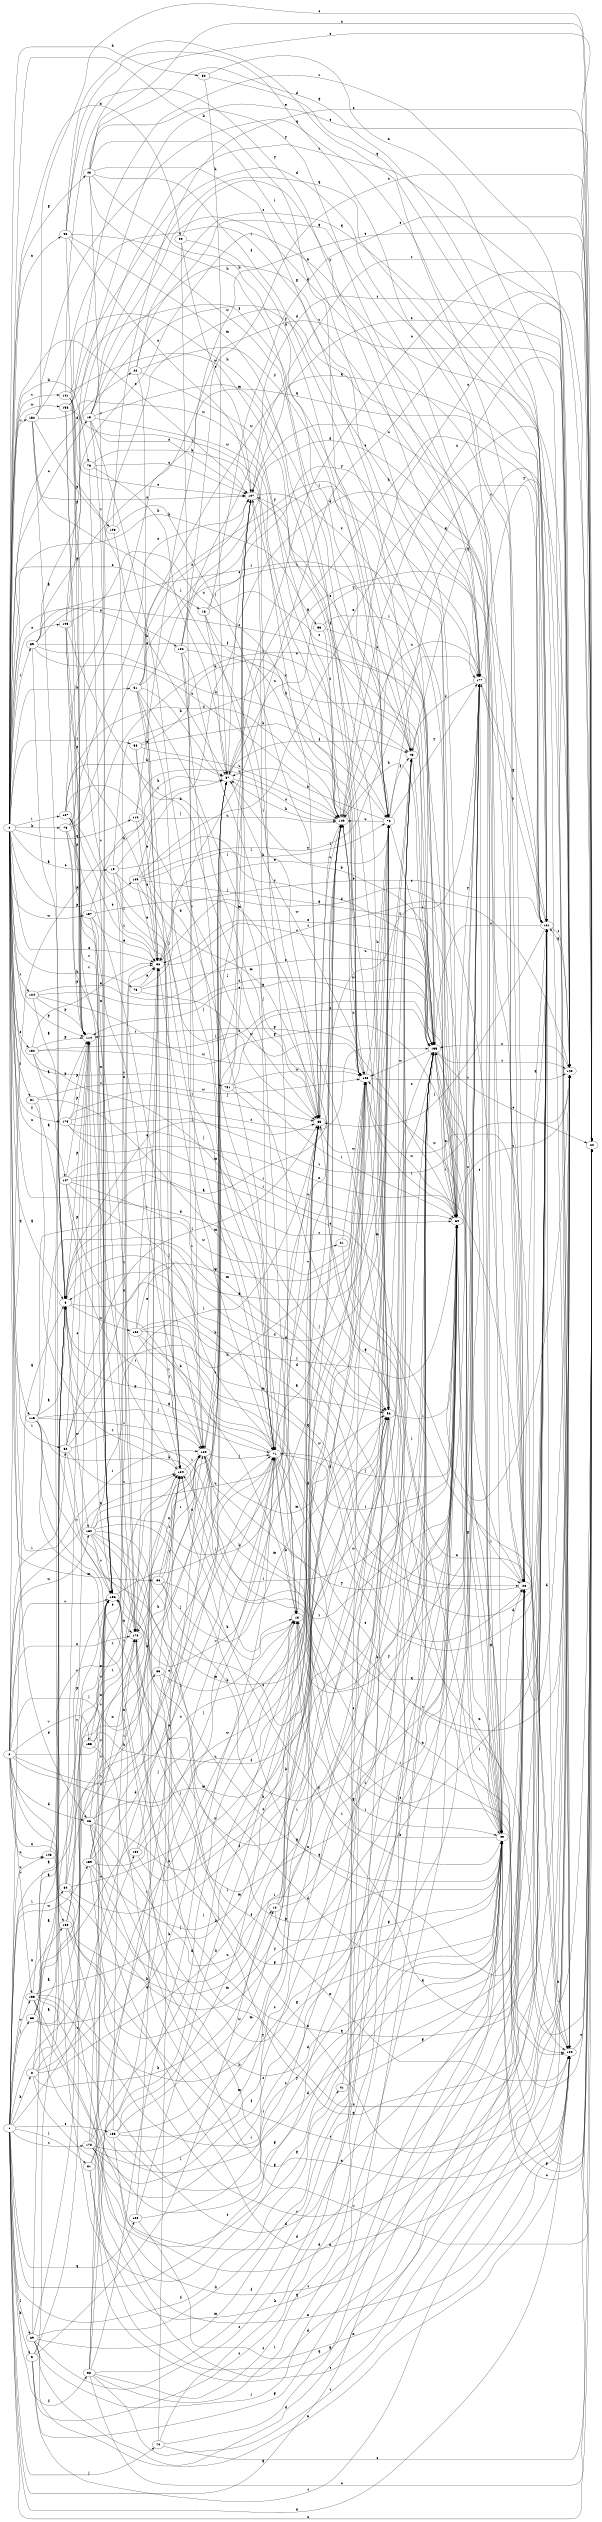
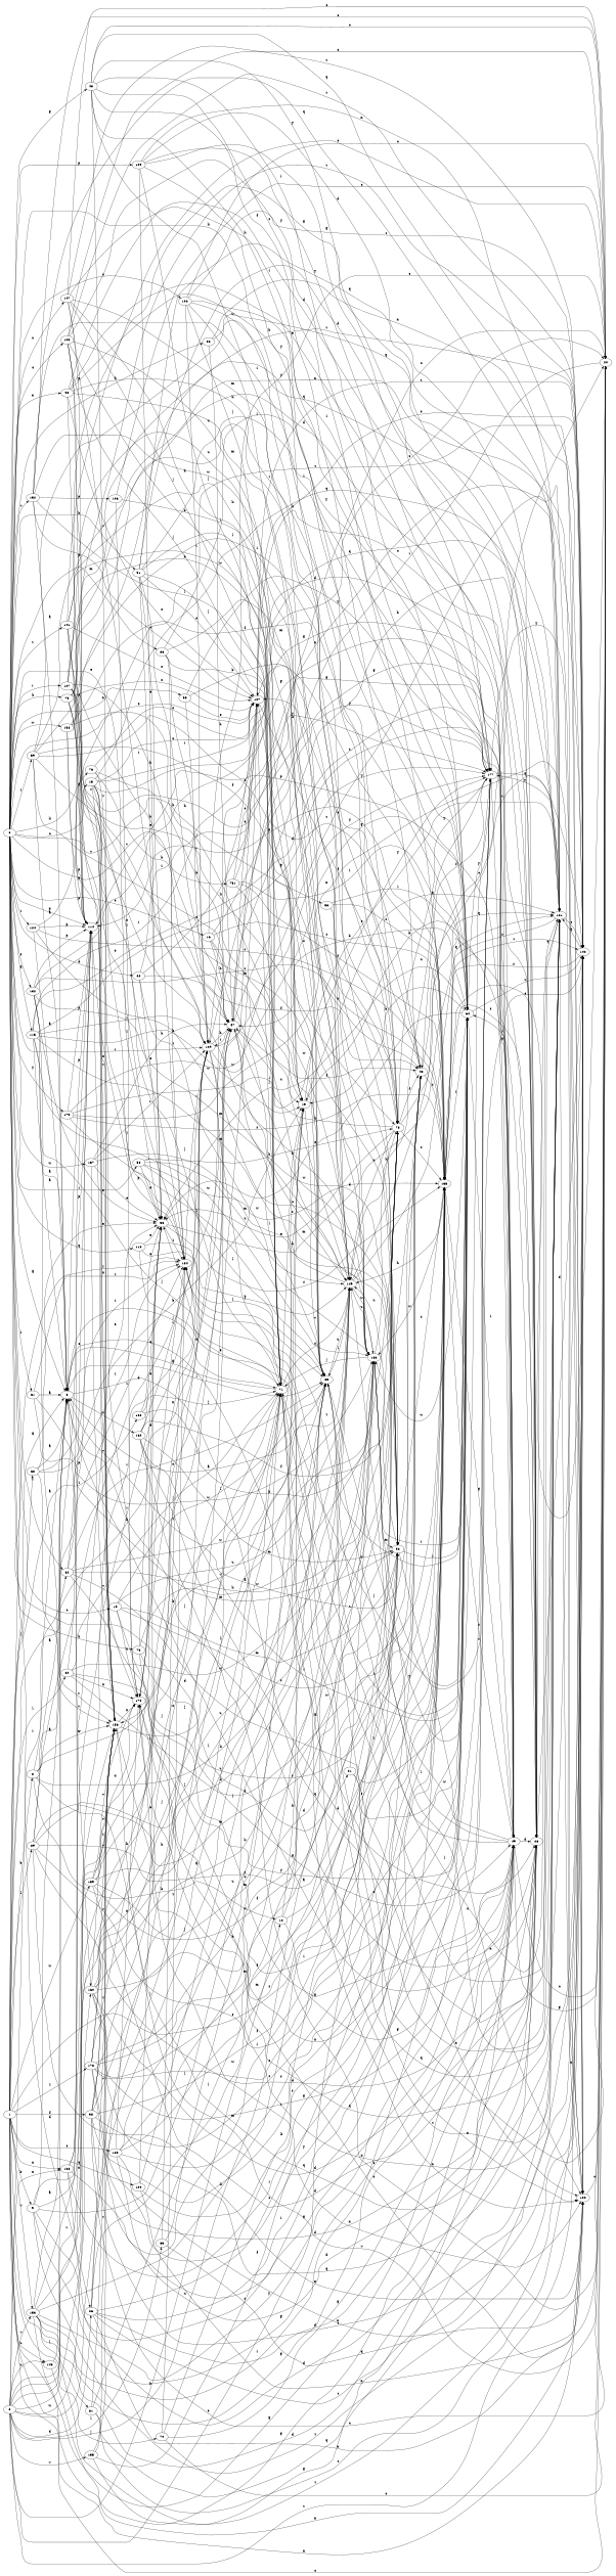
  strict digraph {
    rankdir=LR
    0
    6
    16
    n4 [label=15]
    19
    21
    22
    26
    36
    48
    51
    52
    53
    58
    59
    61
    62
    73
    75
    76
    78
    86
    93
    99
    102
    105
    107
    109
    114
    115
    116
    124
    127
    129
    132
    141
    147
    n38 [label=751]
    152
    157
    158
    175
    2
    57
    148
    153
    168
    184
    12
    71
    83
    92
    142
    149
    155
    156
    n57 [label=160]
    170
    28
    85
    121
    162
    20
    135
    177
    49
    163
    100
    64
    43
    13
    108
    1
    8
    9
    38
-   41
    68
    70
    n80 [label=89]
    81
    82
    120
    n84 [label=183]
    159
    178
    182
    0 -> 6 [label=a]
    0 -> 16 [label=c]
    0 -> n4 [label=c]
    0 -> 19 [label=c]
    0 -> 21 [label=d]
    0 -> 22 [label=d]
    0 -> 26 [label=d]
    0 -> 36 [label=e]
    0 -> 48 [label=g]
    0 -> 51 [label=h]
    0 -> 52 [label=h]
    0 -> 53 [label=h]
    0 -> 58 [label=i]
    0 -> 59 [label=i]
    0 -> 61 [label=i]
    0 -> 62 [label=i]
    0 -> 73 [label=k]
    0 -> 75 [label=k]
    0 -> 76 [label=k]
    0 -> 78 [label=k]
    0 -> 86 [label=m]
    0 -> 93 [label=n]
    0 -> 99 [label=n]
    0 -> 102 [label=o]
    0 -> 105 [label=o]
    0 -> 107 [label=o]
    0 -> 109 [label=p]
    0 -> 114 [label=p]
    0 -> 115 [label=q]
    0 -> 116 [label=q]
    0 -> 124 [label=r]
    0 -> 127 [label=r]
    0 -> 129 [label=r]
    0 -> 132 [label=s]
    0 -> 141 [label=t]
    0 -> 147 [label=u]
    0 -> n38 [label=v]
    0 -> 152 [label=v]
    0 -> 157 [label=w]
    0 -> 158 [label=w]
    0 -> 175 [label=y]
    6 -> 114 [label=p]
    6 -> 71 [label=j]
    6 -> n57 [label=w]
    6 -> 28 [label=d]
    6 -> 85 [label=l]
    6 -> 121 [label=q]
    6 -> 162 [label=w]
    16 -> 57 [label=h]
    16 -> 149 [label=u]
    16 -> 85 [label=l]
    16 -> 20 [label=c]
    16 -> 135 [label=s]
    16 -> 177 [label=y]
    n4 -> 107 [label=o]
    n4 -> 71 [label=j]
    n4 -> 92 [label=m]
    n4 -> 156 [label=v]
    n4 -> 28 [label=d]
    n4 -> 121 [label=q]
    n4 -> 177 [label=y]
    n4 -> 49 [label=g]
    n4 -> 163 [label=w]
    19 -> 92 [label=m]
    19 -> 149 [label=u]
    19 -> 170 [label=x]
    19 -> 85 [label=l]
    19 -> 135 [label=s]
    19 -> 49 [label=g]
    21 -> 163 [label=w]
    21 -> 100 [label=n]
-   12 -> 64 [label=i]
+   21 -> 64 [label=i]
    22 -> 36 [label=e]
    22 -> 121 [label=q]
    22 -> 49 [label=g]
    22 -> 163 [label=w]
    22 -> 43 [label=f]
    26 -> 71 [label=j]
    26 -> 142 [label=t]
    26 -> 156 [label=v]
    26 -> 28 [label=d]
    26 -> 135 [label=s]
    26 -> 163 [label=w]
    26 -> 100 [label=n]
    26 -> 64 [label=i]
    36 -> 184 [label=z]
    36 -> 28 [label=d]
    36 -> 135 [label=s]
    48 -> 78 [label=k]
    48 -> 156 [label=v]
    48 -> 121 [label=q]
    48 -> 20 [label=c]
    48 -> 135 [label=s]
    48 -> 177 [label=y]
    48 -> 163 [label=w]
    48 -> 64 [label=i]
    48 -> 43 [label=f]
    51 -> 36 [label=e]
    51 -> 107 [label=o]
    51 -> 57 [label=h]
    51 -> 184 [label=z]
    51 -> 71 [label=j]
    51 -> 28 [label=d]
    51 -> 85 [label=l]
    51 -> 121 [label=q]
    51 -> 64 [label=i]
    52 -> 57 [label=h]
    52 -> 121 [label=q]
    52 -> 100 [label=n]
    53 -> 149 [label=u]
    53 -> 135 [label=s]
    53 -> 64 [label=i]
    58 -> 36 [label=e]
    58 -> 78 [label=k]
    58 -> 149 [label=u]
    58 -> 85 [label=l]
    58 -> 135 [label=s]
    59 -> 6 [label=a]
    59 -> 78 [label=k]
    59 -> 149 [label=u]
    59 -> 121 [label=q]
    59 -> 135 [label=s]
    59 -> 100 [label=n]
    59 -> 64 [label=i]
    59 -> 43 [label=f]
    61 -> 6 [label=a]
    61 -> 184 [label=z]
    61 -> 92 [label=m]
    61 -> 163 [label=w]
    62 -> 78 [label=k]
    62 -> 114 [label=p]
    62 -> 184 [label=z]
    62 -> 85 [label=l]
    62 -> 49 [label=g]
    62 -> 163 [label=w]
    62 -> 64 [label=i]
    73 -> 36 [label=e]
    73 -> 20 [label=c]
    73 -> 135 [label=s]
    73 -> 163 [label=w]
    75 -> 107 [label=o]
    75 -> 114 [label=p]
    75 -> 129 [label=r]
    75 -> 184 [label=z]
    75 -> 142 [label=t]
    75 -> 177 [label=y]
    75 -> 64 [label=i]
    76 -> 107 [label=o]
    76 -> 57 [label=h]
    76 -> 156 [label=v]
    76 -> 13 [label=b]
    78 -> 36 [label=e]
    78 -> 57 [label=h]
    78 -> 149 [label=u]
    78 -> 121 [label=q]
    78 -> 135 [label=s]
    78 -> 177 [label=y]
    78 -> 43 [label=f]
    86 -> 129 [label=r]
    86 -> 184 [label=z]
    86 -> 92 [label=m]
    86 -> 177 [label=y]
    86 -> 13 [label=b]
    93 -> 78 [label=k]
    93 -> 107 [label=o]
    93 -> 114 [label=p]
    93 -> 92 [label=m]
    93 -> 28 [label=d]
    93 -> 177 [label=y]
    93 -> 49 [label=e]
    99 -> 78 [label=k]
    99 -> 107 [label=o]
    99 -> 129 [label=r]
    99 -> 177 [label=y]
    102 -> 78 [label=k]
    102 -> 129 [label=r]
    102 -> 71 [label=j]
    102 -> 142 [label=t]
    102 -> 85 [label=l]
    102 -> 20 [label=c]
    102 -> 64 [label=i]
    105 -> 114 [label=p]
    105 -> 71 [label=j]
    105 -> 142 [label=t]
    105 -> 149 [label=u]
    105 -> 156 [label=v]
    105 -> 20 [label=c]
+   105 -> 177 [label=y]
    105 -> 13 [label=b]
    107 -> 71 [label=j]
    107 -> 142 [label=t]
    107 -> 170 [label=x]
    107 -> 135 [label=s]
    107 -> 43 [label=f]
    109 -> 36 [label=e]
    109 -> 78 [label=k]
    109 -> 71 [label=j]
    109 -> 28 [label=d]
    109 -> 177 [label=y]
    109 -> 49 [label=g]
    109 -> 100 [label=n]
    114 -> 156 [label=v]
    115 -> 6 [label=a]
    115 -> 129 [label=r]
    115 -> 71 [label=j]
    115 -> 92 [label=m]
    115 -> 28 [label=d]
    115 -> 49 [label=g]
    115 -> 163 [label=w]
    115 -> 100 [label=n]
    115 -> 13 [label=b]
    116 -> 36 [label=e]
    116 -> 149 [label=u]
    116 -> 85 [label=l]
    116 -> 20 [label=c]
    124 -> 6 [label=a]
    124 -> 114 [label=p]
    124 -> 142 [label=t]
    124 -> 135 [label=s]
    124 -> 163 [label=w]
    127 -> 36 [label=e]
    127 -> 114 [label=p]
    127 -> 57 [label=h]
    127 -> 184 [label=z]
    127 -> 149 [label=u]
    127 -> 156 [label=v]
    127 -> 170 [label=x]
-   127 -> 28 [label=d]
+   127 -> 28 [label=g]
    127 -> 13 [label=b]
    129 -> 57 [label=h]
    129 -> 71 [label=j]
    129 -> 92 [label=m]
    129 -> 170 [label=x]
    129 -> 20 [label=c]
    129 -> 177 [label=y]
    129 -> 49 [label=g]
    132 -> 6 [label=a]
    132 -> 36 [label=e]
    132 -> 114 [label=p]
    132 -> 92 [label=m]
    132 -> 156 [label=v]
    132 -> 135 [label=s]
    132 -> 49 [label=g]
    141 -> 78 [label=k]
    141 -> 107 [label=o]
    141 -> 114 [label=p]
    141 -> 57 [label=h]
    141 -> 184 [label=z]
    141 -> 20 [label=c]
    141 -> 163 [label=w]
    147 -> 114 [label=p]
    147 -> 129 [label=r]
    147 -> 71 [label=j]
    147 -> 92 [label=m]
    147 -> 142 [label=t]
    147 -> 20 [label=c]
    147 -> 64 [label=i]
    147 -> 13 [label=b]
    n38 -> 107 [label=o]
    n38 -> 135 [label=s]
    n38 -> 49 [label=g]
    n38 -> 163 [label=w]
    n38 -> 64 [label=i]
    152 -> 6 [label=a]
    152 -> 107 [label=o]
    152 -> 85 [label=l]
    152 -> 121 [label=q]
    152 -> 20 [label=c]
    152 -> 163 [label=w]
    152 -> 64 [label=i]
    152 -> 108 [label=p]
    157 -> 36 [label=e]
    157 -> 129 [label=r]
    157 -> 57 [label=h]
    157 -> 92 [label=m]
    157 -> 156 [label=v]
    158 -> 114 [label=p]
    158 -> 142 [label=t]
    158 -> 170 [label=x]
    158 -> 28 [label=d]
    158 -> 85 [label=l]
    158 -> 43 [label=f]
    175 -> 114 [label=p]
    175 -> 142 [label=t]
    175 -> 85 [label=l]
    175 -> 135 [label=s]
    175 -> 100 [label=n]
    175 -> 64 [label=i]
    2 -> 26 [label=d]
    2 -> 62 [label=i]
    2 -> 57 [label=h]
    2 -> 148 [label=u]
    2 -> 153 [label=v]
    2 -> 168 [label=x]
    2 -> 184 [label=z]
    2 -> 12 [label=b]
    2 -> 71 [label=j]
    2 -> 83 [label=l]
-   2 -> 92 [label=m]
+   2 -> 92 [label=o]
    2 -> 142 [label=t]
    2 -> 149 [label=u]
    2 -> 155 [label=v]
    2 -> 156 [label=v]
    2 -> n57 [label=w]
    2 -> 170 [label=x]
    57 -> 107 [label=o]
    57 -> 129 [label=r]
    57 -> 149 [label=u]
    57 -> 20 [label=c]
    57 -> 177 [label=y]
    57 -> 163 [label=w]
    57 -> 43 [label=f]
    148 -> 114 [label=p]
    148 -> 49 [label=g]
    153 -> 6 [label=a]
    153 -> 78 [label=k]
    153 -> 129 [label=r]
    153 -> 71 [label=j]
    153 -> 142 [label=t]
    153 -> 28 [label=d]
    153 -> 177 [label=y]
    153 -> 49 [label=g]
    153 -> 100 [label=n]
    153 -> 64 [label=i]
    168 -> 36 [label=e]
    168 -> 114 [label=p]
    168 -> 92 [label=m]
    168 -> 28 [label=d]
    168 -> 64 [label=i]
    184 -> 114 [label=p]
    184 -> 129 [label=r]
    12 -> 135 [label=s]
    12 -> 49 [label=g]
    12 -> 163 [label=w]
    12 -> 13 [label=b]
    71 -> 6 [label=a]
    71 -> 36 [label=e]
    71 -> 142 [label=t]
    71 -> 149 [label=u]
    71 -> 121 [label=q]
    71 -> 100 [label=n]
    71 -> 64 [label=i]
    71 -> 13 [label=b]
    83 -> 184 [label=z]
    83 -> 121 [label=q]
    83 -> 13 [label=b]
    92 -> 149 [label=u]
    92 -> 135 [label=s]
    92 -> 100 [label=n]
    92 -> 64 [label=i]
    142 -> 107 [label=o]
    142 -> 149 [label=u]
    142 -> 170 [label=x]
    142 -> 28 [label=d]
    142 -> 121 [label=q]
    142 -> 135 [label=s]
    149 -> 6 [label=a]
    149 -> 107 [label=o]
    149 -> 57 [label=h]
    149 -> 85 [label=l]
    149 -> 121 [label=q]
    149 -> 20 [label=c]
    149 -> 163 [label=w]
    155 -> 57 [label=h]
    155 -> 156 [label=v]
    155 -> 49 [label=g]
    155 -> 43 [label=f]
    156 -> 170 [label=x]
    156 -> 85 [label=l]
    156 -> 100 [label=n]
    n57 -> 78 [label=k]
    n57 -> 149 [label=u]
    n57 -> 156 [label=v]
    n57 -> 28 [label=d]
    n57 -> 85 [label=l]
    n57 -> 121 [label=q]
    n57 -> 135 [label=s]
    n57 -> 49 [label=g]
    n57 -> 100 [label=n]
    170 -> 36 [label=e]
    170 -> 121 [label=q]
    170 -> 64 [label=i]
    28 -> 6 [label=a]
    28 -> 107 [label=o]
    28 -> 121 [label=q]
    28 -> 135 [label=s]
    28 -> 64 [label=i]
    85 -> 149 [label=u]
    85 -> 156 [label=v]
    85 -> 177 [label=y]
    85 -> 100 [label=n]
    121 -> 6 [label=a]
    121 -> 36 [label=e]
    121 -> 57 [label=h]
    121 -> 184 [label=z]
    121 -> 142 [label=t]
    121 -> 85 [label=l]
    121 -> 135 [label=s]
    121 -> 177 [label=y]
    121 -> 100 [label=n]
    162 -> 36 [label=e]
    162 -> 129 [label=r]
    162 -> 92 [label=m]
    162 -> 28 [label=d]
    162 -> 20 [label=c]
    162 -> 64 [label=i]
    162 -> 43 [label=f]
    20 -> 129 [label=r]
    20 -> 156 [label=v]
    20 -> 49 [label=g]
    135 -> 114 [label=p]
    135 -> 142 [label=t]
    135 -> 149 [label=h]
    135 -> 20 [label=c]
    135 -> 49 [label=g]
    135 -> 163 [label=w]
    135 -> 64 [label=i]
    177 -> 149 [label=u]
    177 -> 170 [label=x]
    177 -> 121 [label=q]
    177 -> 49 [label=g]
    177 -> 43 [label=f]
    49 -> 184 [label=z]
    49 -> 28 [label=d]
    49 -> 85 [label=l]
    49 -> 20 [label=c]
    49 -> 135 [label=s]
    49 -> 163 [label=w]
    49 -> 64 [label=i]
    49 -> 13 [label=b]
    163 -> 78 [label=k]
    163 -> 71 [label=j]
    163 -> 92 [label=m]
    163 -> 142 [label=t]
    163 -> 149 [label=u]
    163 -> 64 [label=i]
    100 -> 20 [label=c]
    100 -> 177 [label=y]
    64 -> 36 [label=e]
    64 -> 114 [label=p]
    64 -> 57 [label=b]
    64 -> 184 [label=z]
    64 -> 71 [label=j]
    64 -> 142 [label=t]
    64 -> 177 [label=y]
    64 -> 163 [label=w]
    64 -> 13 [label=b]
    43 -> 6 [label=a]
    43 -> 107 [label=o]
    43 -> 142 [label=t]
    43 -> 135 [label=s]
    13 -> 85 [label=v]
    13 -> 121 [label=q]
    13 -> 177 [label=y]
    108 -> 170 [label=x]
    108 -> 85 [label=l]
    108 -> 20 [label=c]
    1 -> 6 [label=a]
    1 -> 57 [label=h]
    1 -> 148 [label=u]
    1 -> 153 [label=v]
    1 -> 168 [label=x]
    1 -> 184 [label=z]
    1 -> 20 [label=c]
    1 -> 135 [label=s]
    1 -> 49 [label=g]
    1 -> 100 [label=n]
    1 -> 8 [label=b]
    1 -> 9 [label=b]
    1 -> 38 [label=f]
-   1 -> 41 [label=f]
    1 -> 68 [label=j]
    1 -> 70 [label=j]
    1 -> n80 [label=l]
    1 -> 81 [label=l]
    1 -> 82 [label=l]
    1 -> 120 [label=q]
    1 -> n84 [label=s]
    1 -> 159 [label=w]
    1 -> 178 [label=z]
    1 -> 182 [label=z]
    8 -> 6 [label=a]
    8 -> 78 [label=k]
    8 -> 57 [label=d]
    8 -> 12 [label=b]
    8 -> 156 [label=v]
    8 -> 121 [label=q]
    8 -> 13 [label=b]
    9 -> 6 [label=a]
    9 -> 129 [label=r]
+   9 -> 71 [label=j]
    9 -> 142 [label=t]
    9 -> 85 [label=l]
    9 -> 135 [label=s]
    9 -> 49 [label=g]
    38 -> 107 [label=o]
    38 -> 129 [label=r]
    38 -> 71 [label=j]
    38 -> 142 [label=t]
    38 -> 156 [label=v]
    38 -> 20 [label=c]
    38 -> 135 [label=s]
    38 -> 64 [label=i]
    38 -> 43 [label=f]
-   41 -> 49 [label=g]
-   41 -> 163 [label=w]
    68 -> 6 [label=a]
    68 -> 36 [label=e]
    68 -> 184 [label=z]
    68 -> 156 [label=v]
    68 -> 13 [label=b]
    70 -> 78 [label=k]
    70 -> 184 [label=z]
    70 -> 20 [label=c]
    70 -> 49 [label=g]
    n80 -> 6 [label=a]
    n80 -> 78 [label=k]
    n80 -> 184 [label=z]
    n80 -> 92 [label=m]
    n80 -> 28 [label=d]
    n80 -> 135 [label=s]
    n80 -> 100 [label=n]
    n80 -> 64 [label=i]
    81 -> 142 [label=t]
    81 -> 156 [label=v]
    81 -> 85 [label=l]
    81 -> 121 [label=q]
    82 -> 114 [label=c]
    82 -> 71 [label=j]
    82 -> 170 [label=x]
    82 -> 177 [label=y]
    82 -> 163 [label=w]
    82 -> 43 [label=f]
    120 -> 36 [label=e]
    120 -> 85 [label=l]
    120 -> 135 [label=s]
    120 -> 100 [label=n]
    n84 -> 92 [label=m]
    n84 -> 149 [label=u]
    n84 -> 170 [label=x]
    n84 -> 28 [label=d]
    n84 -> 135 [label=s]
    n84 -> 177 [label=y]
    n84 -> 163 [label=w]
    159 -> 107 [label=o]
    159 -> 71 [label=j]
    159 -> 92 [label=m]
    159 -> 149 [label=u]
    159 -> 156 [label=v]
    159 -> 170 [label=x]
    159 -> 28 [label=d]
    159 -> 43 [label=f]
    178 -> 78 [label=k]
    178 -> 71 [label=j]
    178 -> 92 [label=m]
    178 -> 156 [label=v]
    178 -> 28 [label=d]
    178 -> 135 [label=s]
    178 -> 49 [label=g]
    178 -> 43 [label=f]
    178 -> 13 [label=a]
    182 -> 36 [label=e]
    182 -> 78 [label=k]
    182 -> 71 [label=j]
  }
